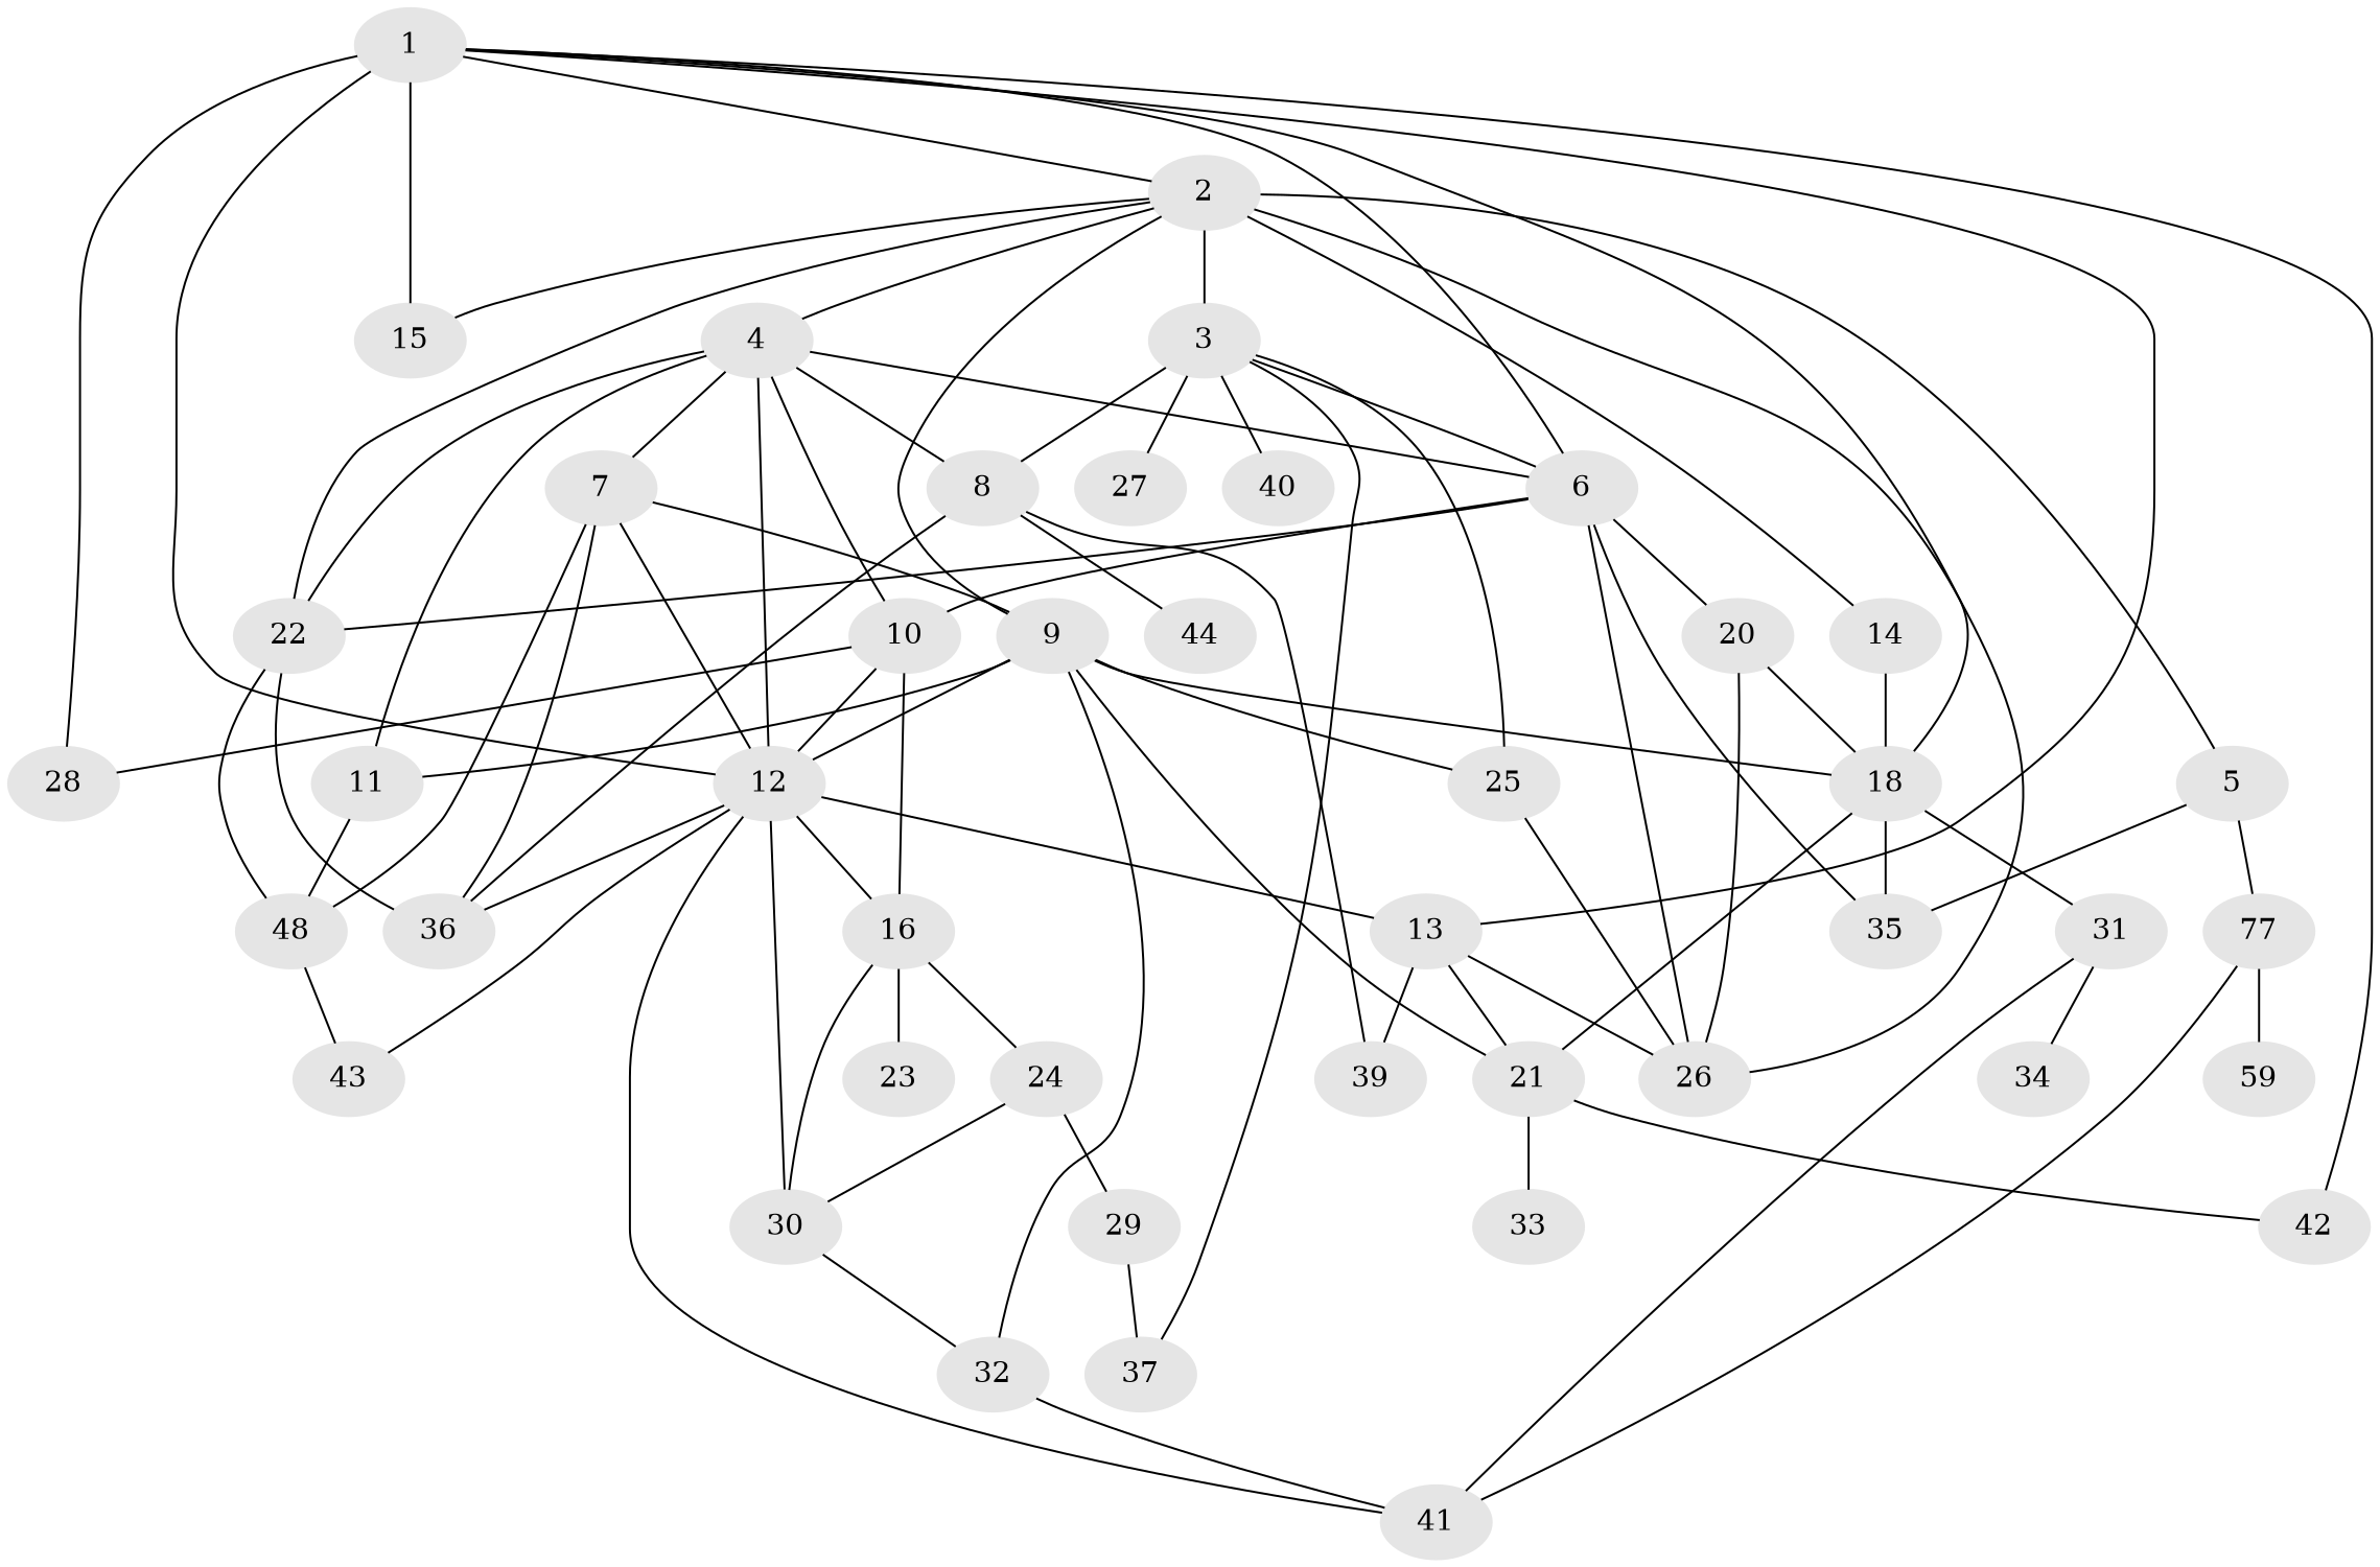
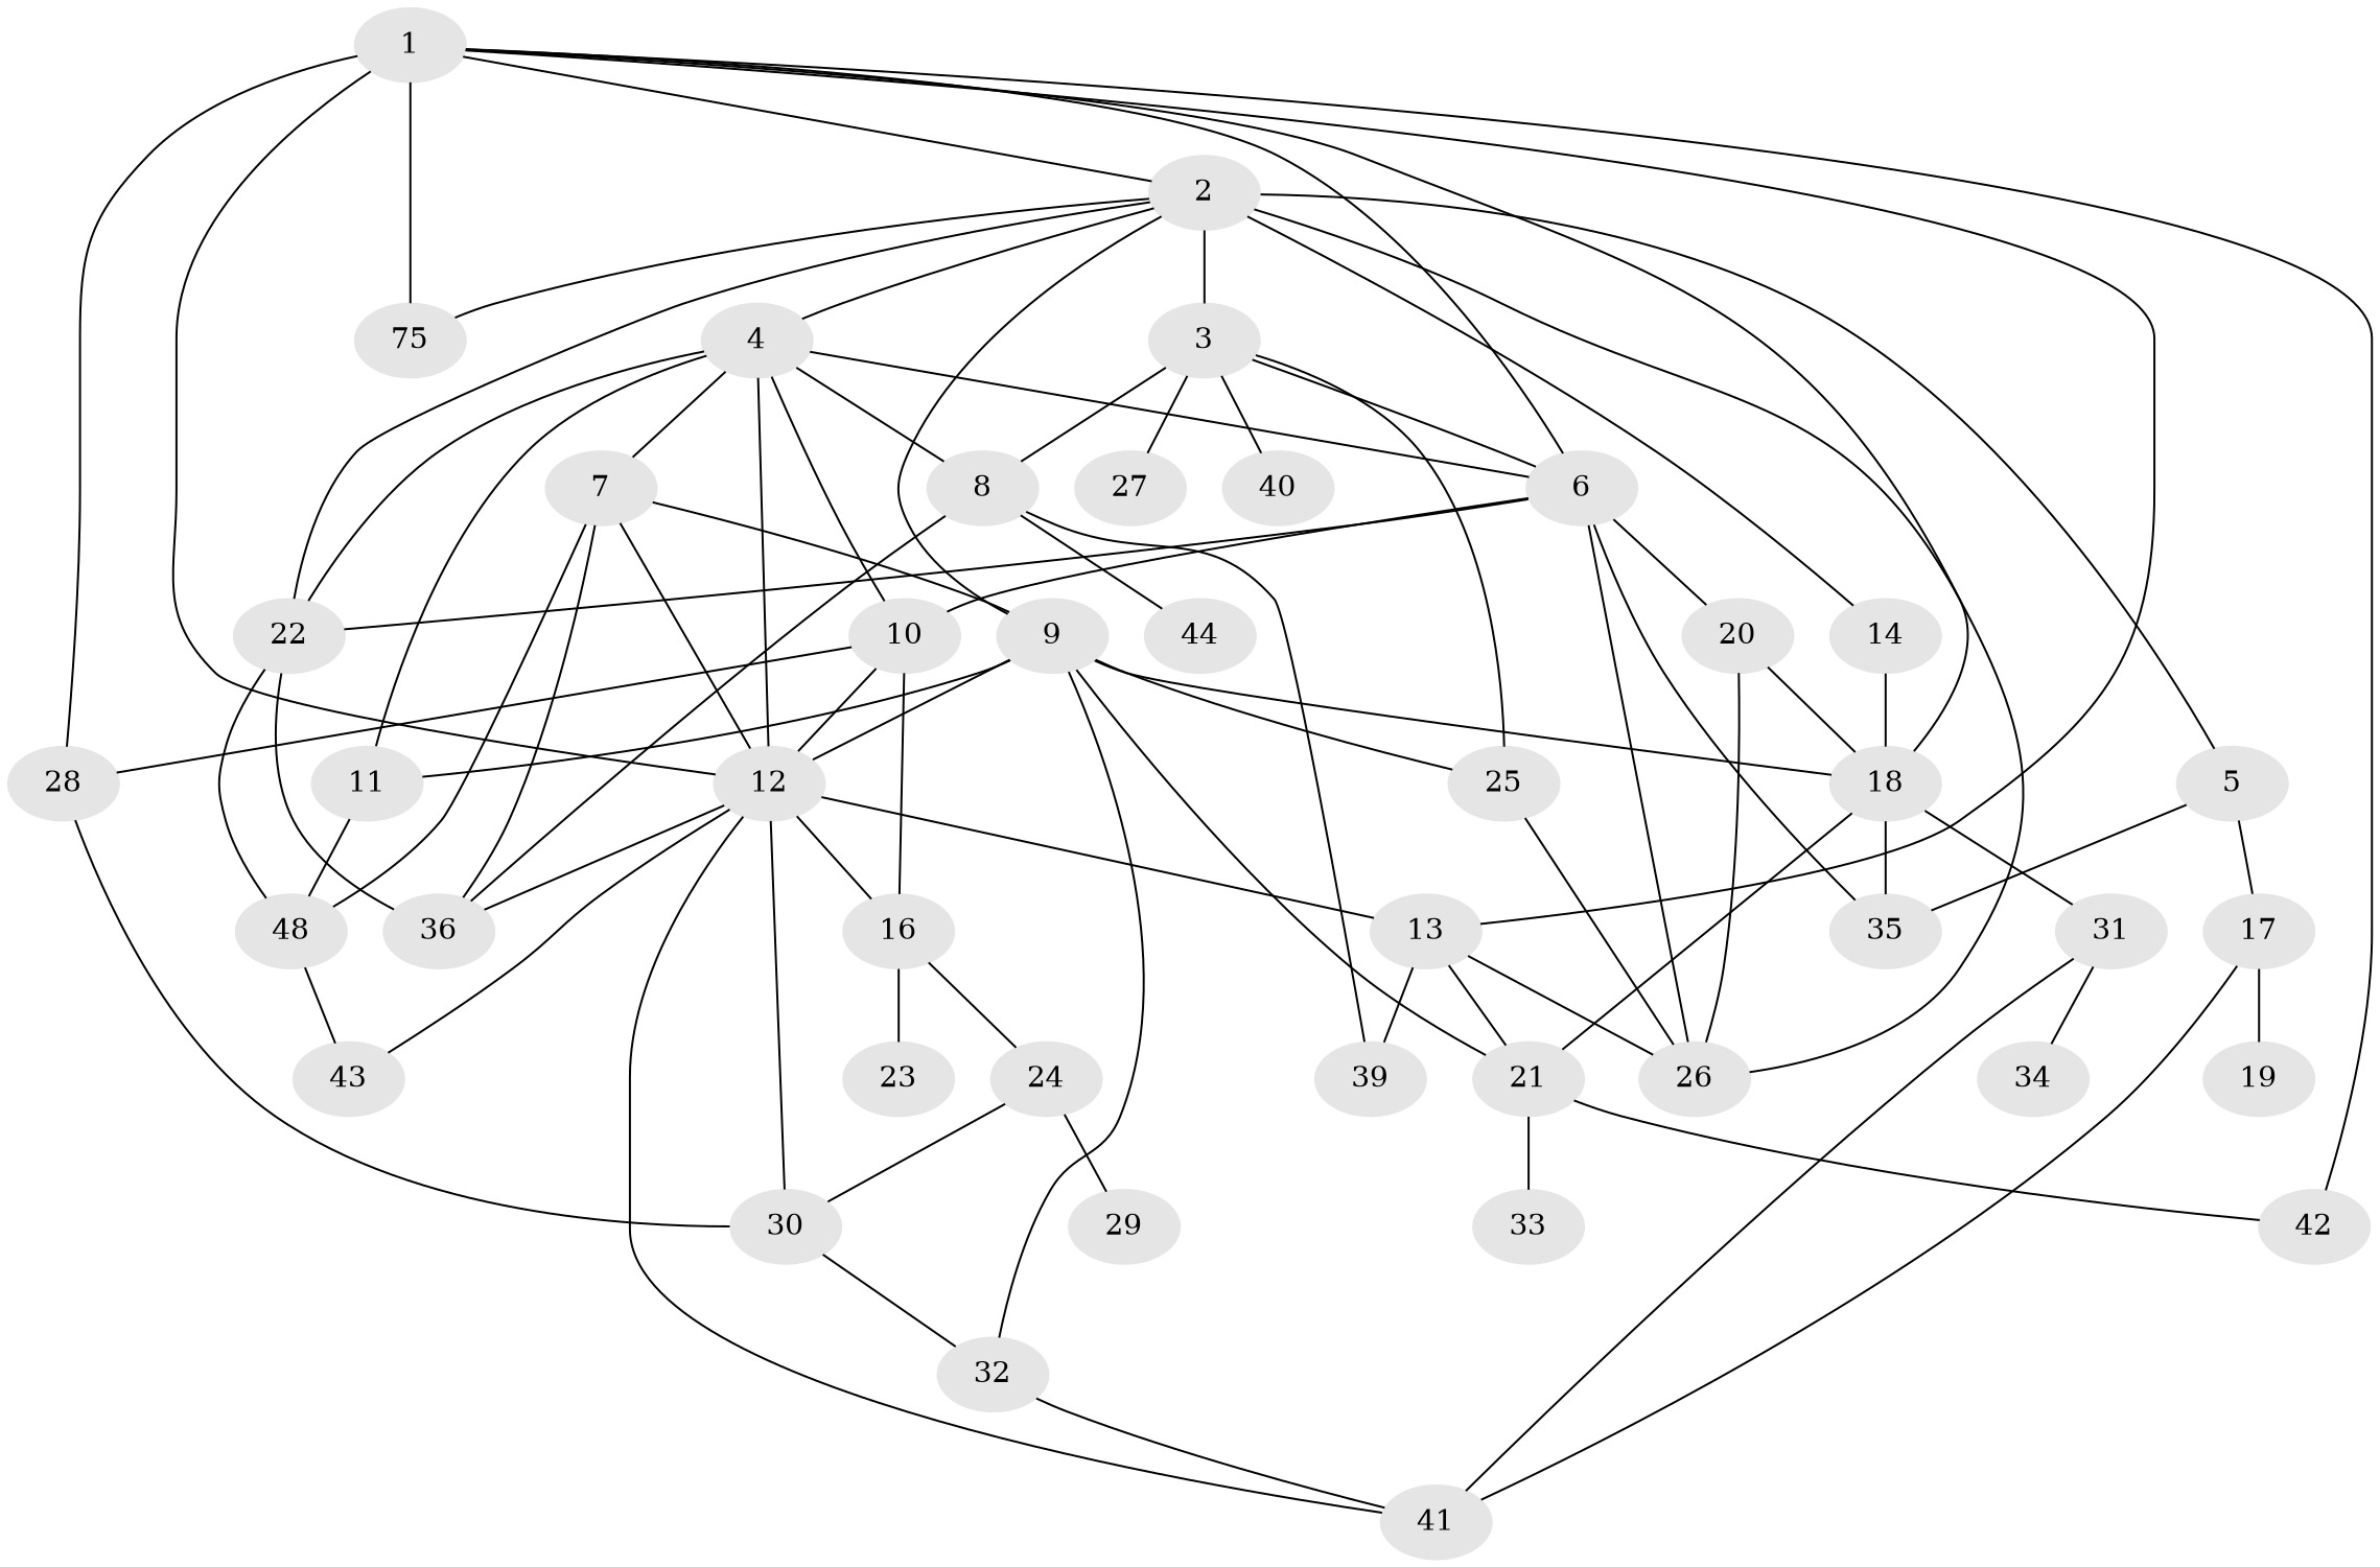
  graph {
    node [color=gray90 style=filled]
    edge [weight=1.0]
    1
    2
    6
    12
    13
-   15
+   15 [label=75]
    18
    28
    42
    3
    4
    5
    9
    14
    22
    26
    10
    35
    20
    36
    16
    30
    41
    43
    39
    21
    31
    8
    25
    27
-   37
    40
    7
    11
-   17 [label=77]
+   17
    32
    n37 [label=48]
    44
-   19 [label=59]
+   19
    33
    23
    24
    29
    34
    1 -- 2
    1 -- 6
    1 -- 12 [weight=2.0]
    1 -- 13
    1 -- 15 [weight=3.0]
    1 -- 18
    1 -- 28
    1 -- 42
    2 -- 15
    2 -- 3 [weight=3.0]
    2 -- 4
    2 -- 5
    2 -- 9
    2 -- 14
    2 -- 22
    2 -- 26
    6 -- 22
    6 -- 26
    6 -- 10
    6 -- 35
    6 -- 20
    12 -- 13
    12 -- 36 [weight=2.0]
    12 -- 16
    12 -- 30
    12 -- 41
    12 -- 43
    13 -- 26
    13 -- 39
    13 -- 21
    18 -- 35
    18 -- 21
    18 -- 31
    3 -- 6
    3 -- 8
    3 -- 25
    3 -- 27
-   3 -- 37
    3 -- 40
    4 -- 6 [weight=2.0]
    4 -- 12
    4 -- 22
    4 -- 10
    4 -- 8
    4 -- 7
    4 -- 11
    5 -- 35
    5 -- 17
    9 -- 12
    9 -- 18 [weight=2.0]
    9 -- 21
    9 -- 25 [weight=2.0]
    9 -- 11
    9 -- 32
    14 -- 18 [weight=3.0]
    22 -- 36
    22 -- n37
    10 -- 12
    10 -- 28
    10 -- 16
    20 -- 18
    20 -- 26
-   16 -- 30
+   28 -- 30
    16 -- 23
    16 -- 24
    30 -- 32
    21 -- 42
    21 -- 33
    31 -- 41
    31 -- 34
    8 -- 36
    8 -- 39
    8 -- 44
    25 -- 26
    7 -- 12
    7 -- 9
    7 -- 36
    7 -- n37
    11 -- n37
    17 -- 41
    17 -- 19
    32 -- 41
    n37 -- 43
    24 -- 30
    24 -- 29
-   29 -- 37 [weight=2.0]
  }
